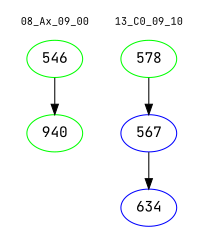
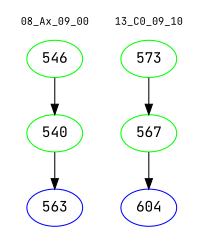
  digraph {
    fontname="JetBrains Mono"
    node [color=green fontname="JetBrains Mono"]
    edge [color=black fontname="JetBrains Mono"]
    n1 [label=546]
-   n2 [label=940]
-   n4 [label=578]
-   n5 [color=blue label=567]
-   n6 [color=blue label=634]
+   n2 [label=540]
+   n3 [color=blue label=563]
+   n4 [label=573]
+   n5 [label=567]
+   n6 [color=blue label=604]
    subgraph cluster_1 {
      color=white
      fontsize=10
      label="08_Ax_09_00"
      n1
      n2
+     n3
    }
    subgraph cluster_2 {
      color=white
      fontsize=10
      label="13_C0_09_10"
      n4
      n5
      n6
    }
    n1 -> n2
+   n2 -> n3
    n4 -> n5
    n5 -> n6
  }
